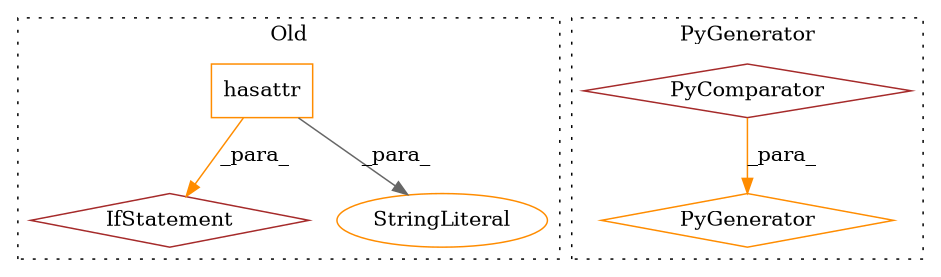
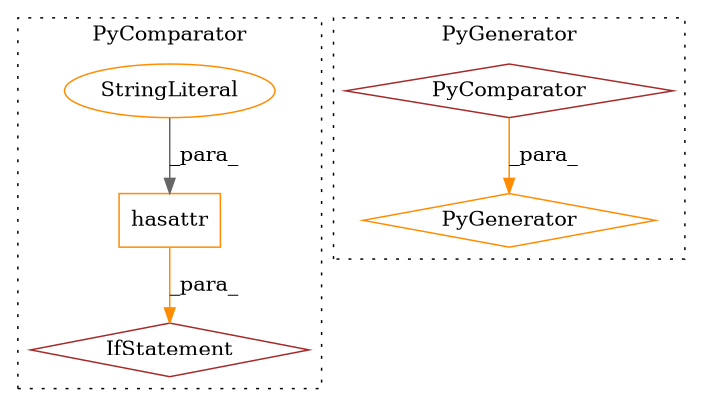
  digraph {
    node [color=darkorange shape=diamond]
    edge [color=darkorange]
    n1 [a=32 l="8,1" label=hasattr s="1506,1524" shape=box]
    n2 [a=25 color=brown l="4,2" label=IfStatement s="1486,1525"]
    n3 [a=45 l=8 label=StringLiteral s=1516 shape=ellipse]
    n4 [a=107 l=123 label=PyGenerator s=1273]
    n5 [a=113 color=brown l=43 label=PyComparator s=1347]
    subgraph cluster_1 {
-     label=Old
+     label=PyComparator
      style=dotted
      n1
      n2
      n3
    }
    subgraph cluster_2 {
      label=PyGenerator
      style=dotted
      n4
      n5
    }
    n1 -> n2 [label=_para_]
-   n1 -> n3 [color=gray40 label=_para_]
+   n3 -> n1 [color=gray40 label=_para_]
    n5 -> n4 [label=_para_]
  }
